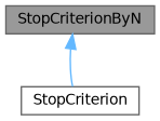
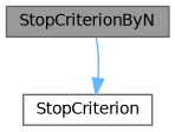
  digraph {
    node [color=gray40 fontname=Helvetica fontsize=10 shape=box style=filled]
    n1 [fillcolor=grey60 fontcolor=black height=0.2 label=StopCriterionByN width=0.4]
    n2 [fillcolor=white height=0.2 label=StopCriterion width=0.4]
-   n1 -> n2 [color=steelblue1 dir=back fontname=Helvetica fontsize=10 labelfontname=Helvetica labelfontsize=10 style=solid]
+   n2 -> n1 [color=steelblue1 dir=back fontname=Helvetica fontsize=10 labelfontname=Helvetica labelfontsize=10 style=solid]
  }
